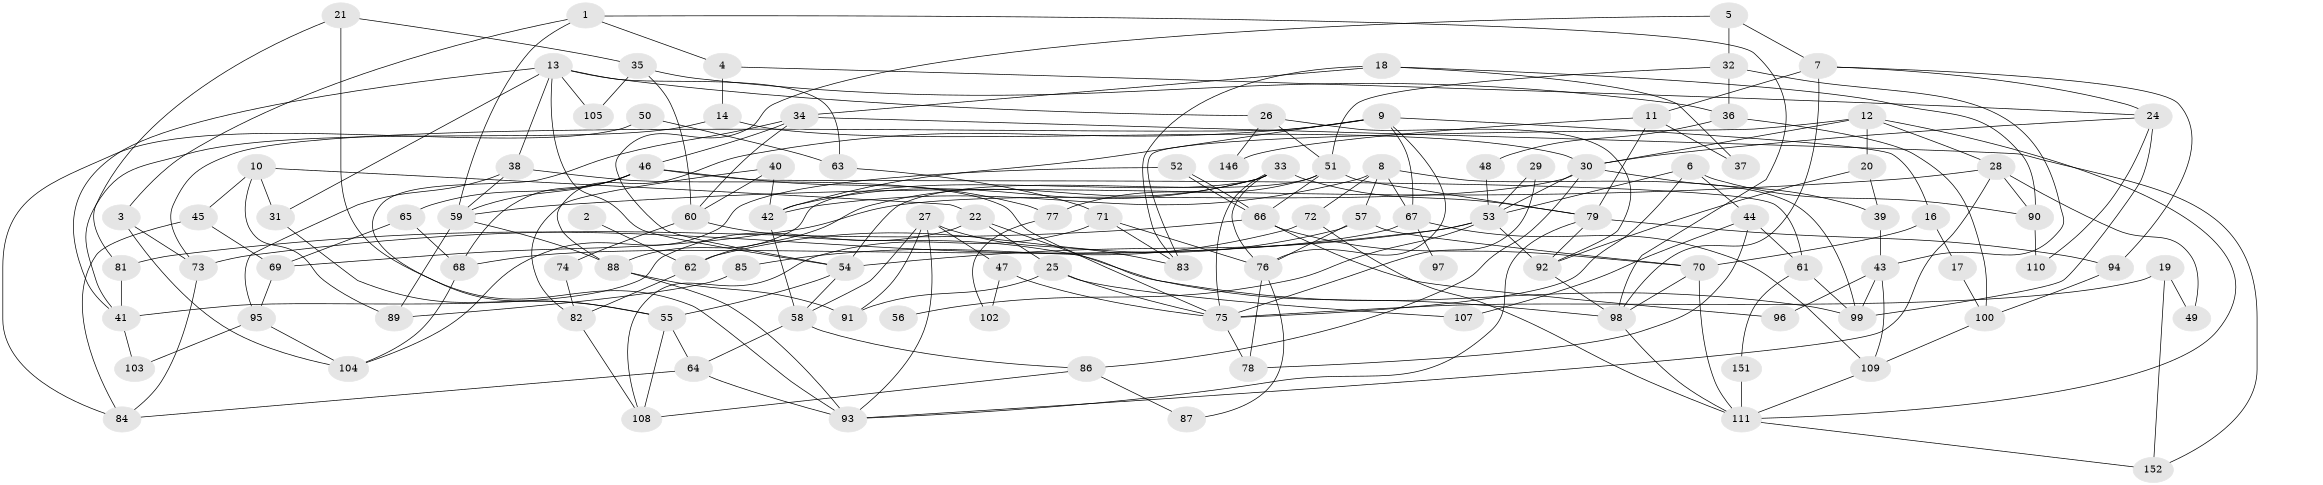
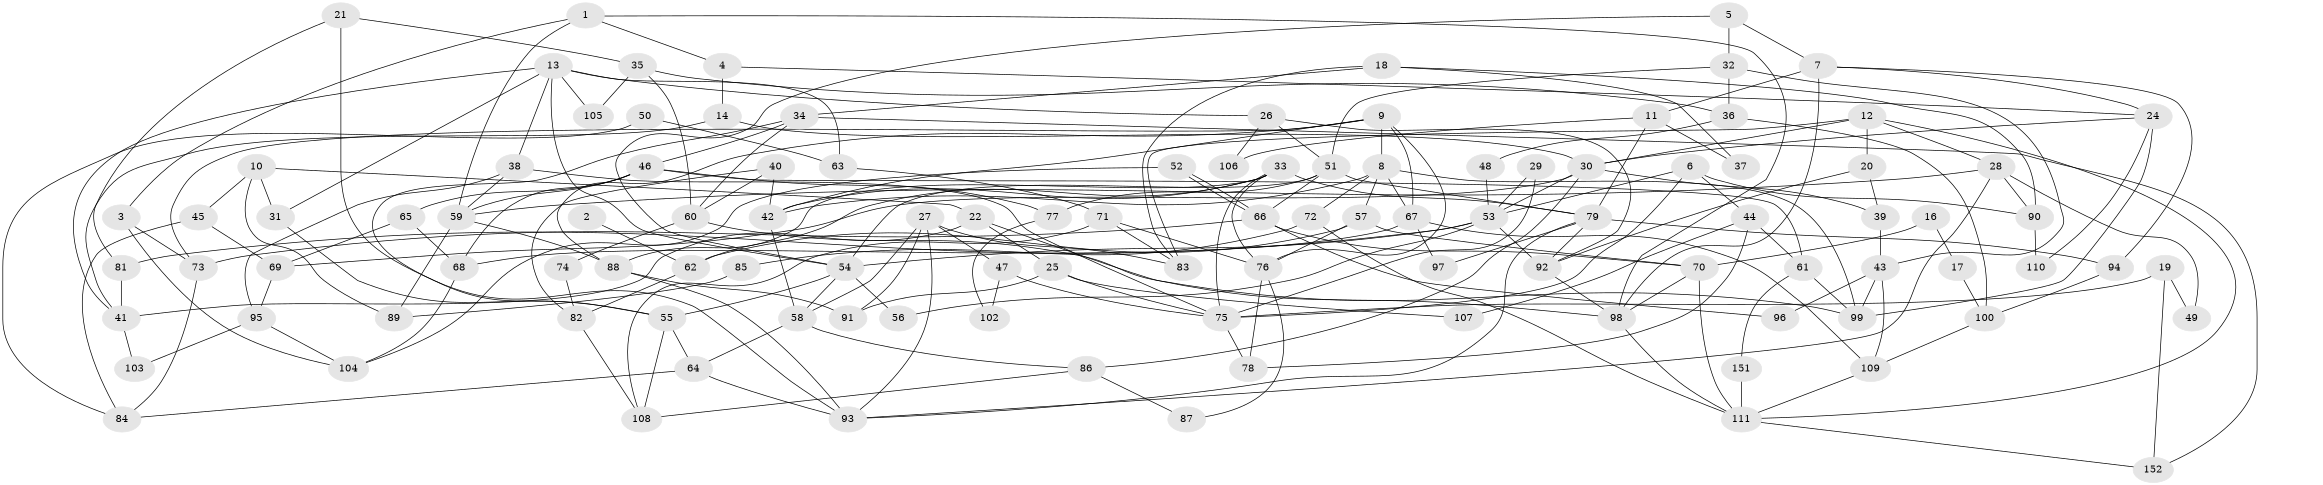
  graph {
    node [color=gray90 style=filled]
    1
    3
    4
    59
    98
    73
    104
    14
    24
    88
    89
    111
    2
    62
    52
    66
    82
    84
    30
    41
    99
    110
    5
    7
    32
    54
    11
    94
    51
    36
    43
    58
    55
    56
    6
    44
    53
    75
    90
    107
    61
    78
    92
    81
    37
    79
-   106 [label=146]
+   106
    100
    8
    42
    57
    67
    72
    76
    70
    109
    68
    97
    85
    9
    16
    17
    87
    93
    91
    10
    22
    31
    45
    25
    69
    12
    20
    28
    83
    39
    49
    86
    n79 [label=152]
    13
    26
    38
    63
    105
    95
    103
    71
    18
    34
    46
    60
    19
    21
    35
    77
    27
    47
    102
    64
    29
    108
    48
    96
    33
    65
    74
    40
    n108 [label=151]
    50
    1 -- 3
    1 -- 4
    1 -- 59
    1 -- 98
    3 -- 73
    3 -- 104
    4 -- 14
    4 -- 24
    59 -- 88
    59 -- 89
    98 -- 111
    73 -- 84
    14 -- 30
    14 -- 41
    24 -- 30
    24 -- 99
    24 -- 110
    88 -- 93
    88 -- 91
    111 -- n79
    2 -- 62
    62 -- 82
    52 -- 104
    52 -- 66
    52 -- 66
    66 -- 73
    66 -- 70
    66 -- 96
    82 -- 108
    30 -- 53
    30 -- 69
    30 -- 39
    30 -- 86
    41 -- 103
    5 -- 7
    5 -- 32
    5 -- 54
    7 -- 98
    7 -- 24
    7 -- 11
    7 -- 94
    32 -- 51
    32 -- 36
    32 -- 43
    54 -- 58
    54 -- 55
+   54 -- 56
    11 -- 37
    11 -- 79
    11 -- 106
    94 -- 100
    51 -- 66
    51 -- 54
    51 -- 79
    51 -- 77
    36 -- 100
    36 -- 48
    43 -- 99
    43 -- 109
    43 -- 96
    58 -- 86
    58 -- 64
    55 -- 64
    55 -- 108
    6 -- 44
    6 -- 53
    6 -- 75
    6 -- 90
    44 -- 107
    44 -- 61
    44 -- 78
    53 -- 54
    53 -- 56
    53 -- 92
    53 -- 81
    75 -- 78
    90 -- 110
    61 -- 99
    61 -- n108
    92 -- 98
    81 -- 41
    79 -- 94
    79 -- 92
+   79 -- 97
    79 -- 93
    100 -- 109
    8 -- 99
    8 -- 42
    8 -- 57
    8 -- 67
    8 -- 72
    42 -- 58
    57 -- 62
    57 -- 76
    57 -- 70
    67 -- 109
    67 -- 68
    67 -- 97
    72 -- 111
    72 -- 85
    76 -- 78
    76 -- 87
    70 -- 98
    70 -- 111
    109 -- 111
    68 -- 104
    85 -- 89
    9 -- 73
    9 -- 88
    9 -- 42
    9 -- 67
    9 -- 76
-   9 -- 16
+   9 -- 8
    16 -- 70
    16 -- 17
    17 -- 100
    10 -- 89
    10 -- 22
    10 -- 31
    10 -- 45
    22 -- 98
    22 -- 41
    22 -- 25
    31 -- 55
    45 -- 84
    45 -- 69
    25 -- 75
    25 -- 107
    25 -- 91
    69 -- 95
    12 -- 111
    12 -- 30
    12 -- 20
    12 -- 28
    12 -- 83
    20 -- 92
    20 -- 39
    28 -- 59
    28 -- 90
    28 -- 93
    28 -- 49
    39 -- 43
    86 -- 87
    86 -- 108
    13 -- 41
    13 -- 54
    13 -- 31
    13 -- 26
    13 -- 38
    13 -- 63
    13 -- 105
    26 -- 51
    26 -- 92
    26 -- 106
    38 -- 59
    38 -- 75
    38 -- 95
    63 -- 71
    95 -- 104
    95 -- 103
    71 -- 76
    71 -- 83
    71 -- 108
    18 -- 90
    18 -- 37
    18 -- 83
    18 -- 34
    34 -- 55
    34 -- n79
    34 -- 46
    34 -- 60
    46 -- 59
    46 -- 61
    46 -- 68
    46 -- 77
    46 -- 65
    60 -- 99
    60 -- 74
    19 -- 75
    19 -- 49
    19 -- n79
    21 -- 81
    21 -- 93
    21 -- 35
    35 -- 36
    35 -- 105
    35 -- 60
    77 -- 102
    27 -- 58
    27 -- 93
    27 -- 91
    27 -- 83
    27 -- 47
    47 -- 75
    47 -- 102
    64 -- 84
    64 -- 93
    29 -- 53
    29 -- 75
    48 -- 53
    33 -- 88
    33 -- 62
    33 -- 75
    33 -- 79
    33 -- 42
    33 -- 76
    65 -- 68
    65 -- 69
    74 -- 82
    40 -- 82
    40 -- 42
    40 -- 60
    n108 -- 111
    50 -- 84
    50 -- 63
  }
